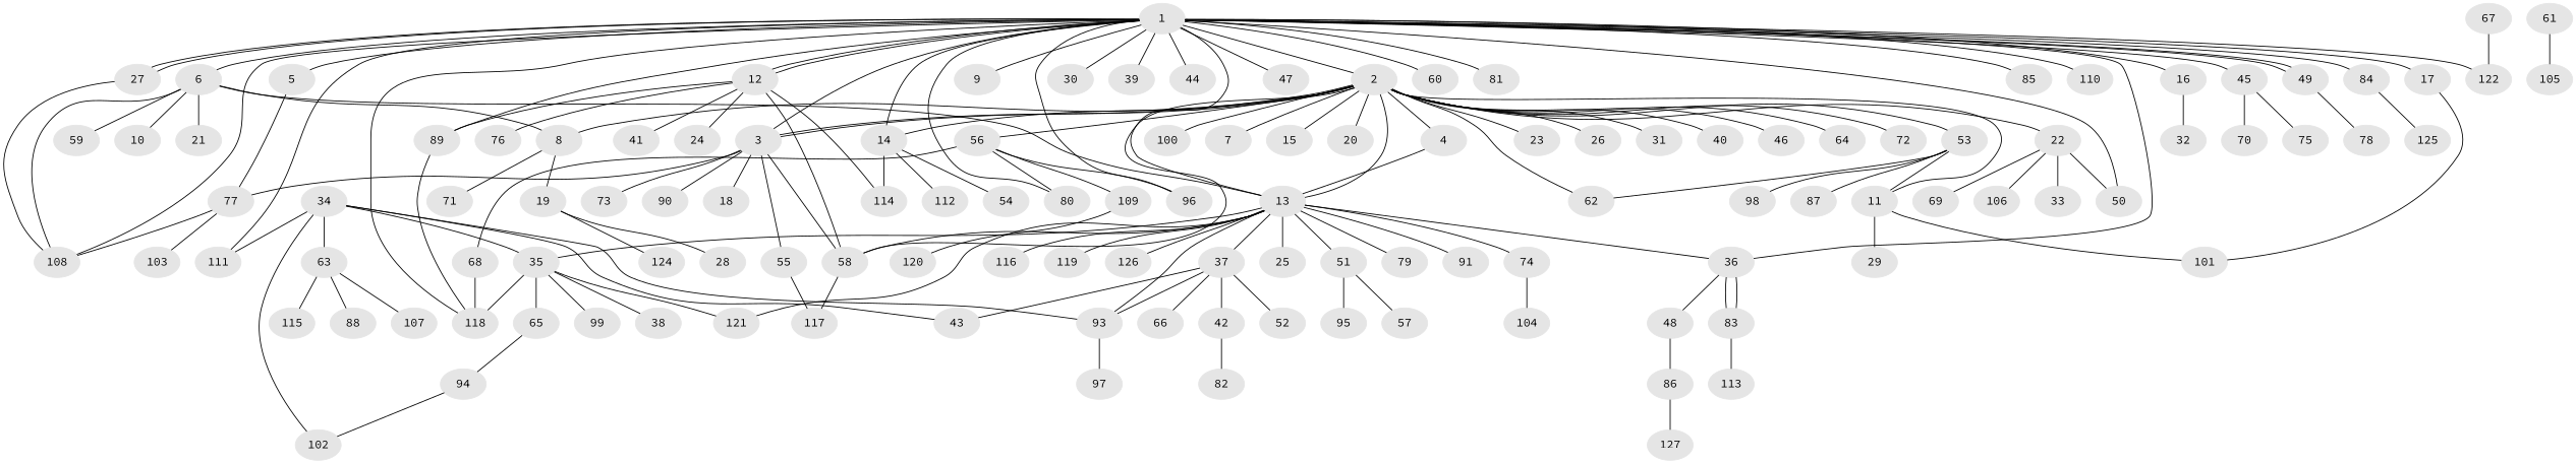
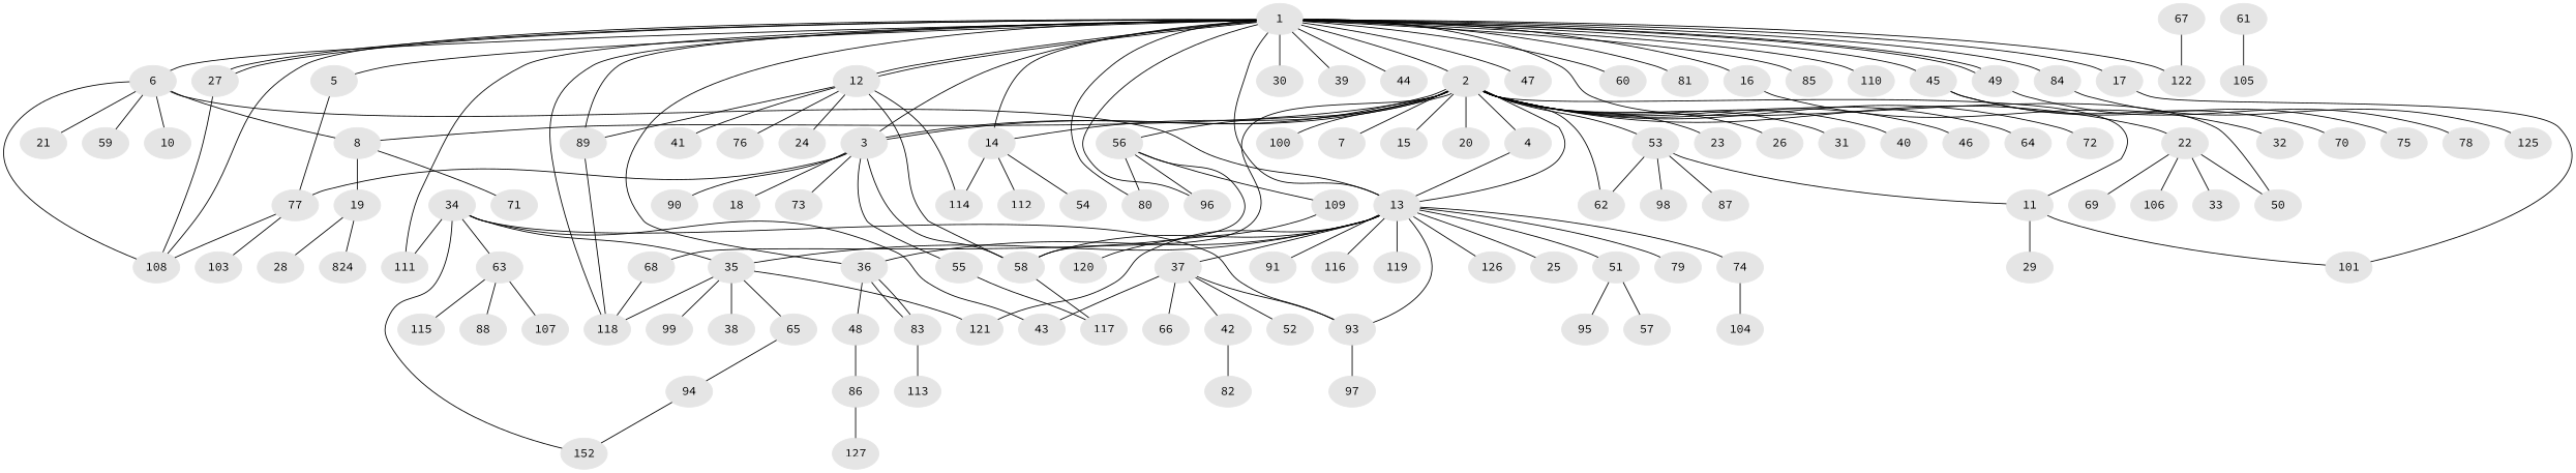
  graph {
    fontname="Source Code Pro"
    node [color=gray90 fontname="Source Code Pro" style=filled]
    edge [fontname="Source Code Pro"]
    1
    2
    3
    5
    6
-   9
    12
    13
    14
    16
    17
    27
    30
    36
    39
    44
    45
    47
    49
    50
    60
    80
    81
    84
    85
    89
    96
    108
    110
    111
    118
    122
    4
    7
    8
    11
    15
    20
    22
    23
    26
    31
    40
    46
    53
    56
    58
    62
    64
    72
    100
    18
    55
    73
    77
    90
    10
    21
    59
    24
    41
    76
    114
    25
    35
    37
    51
    74
    79
    91
    93
    116
    119
    121
    126
    54
    112
    32
    101
    48
    83
    70
    75
    78
    125
    19
    71
    29
    33
    69
    106
    34
    43
    63
-   102
+   102 [label=152]
    87
    98
    68
    109
    117
    103
    28
-   124
+   124 [label=824]
    38
    65
    99
    42
    52
    66
    57
    95
    104
    97
    88
    107
    115
    61
    105
    94
    86
    113
    82
    127
    67
    120
    1 -- 2
    1 -- 3
    1 -- 5
    1 -- 6
-   1 -- 9
    1 -- 12
    1 -- 12
    1 -- 13
    1 -- 14
    1 -- 16
    1 -- 17
    1 -- 27
    1 -- 27
    1 -- 30
    1 -- 36
    1 -- 39
    1 -- 44
    1 -- 45
    1 -- 47
    1 -- 49
    1 -- 49
    1 -- 50
    1 -- 60
    1 -- 80
    1 -- 81
    1 -- 84
    1 -- 85
    1 -- 89
    1 -- 96
    1 -- 108
    1 -- 110
    1 -- 111
    1 -- 118
    1 -- 122
    2 -- 3
    2 -- 3
    2 -- 13
    2 -- 14
    2 -- 4
    2 -- 7
    2 -- 8
    2 -- 11
    2 -- 15
    2 -- 20
    2 -- 22
    2 -- 23
    2 -- 26
    2 -- 31
    2 -- 40
    2 -- 46
    2 -- 53
    2 -- 56
    2 -- 58
    2 -- 62
    2 -- 64
    2 -- 72
    2 -- 100
    3 -- 58
    3 -- 18
    3 -- 55
    3 -- 73
    3 -- 77
    3 -- 90
    5 -- 77
    6 -- 13
    6 -- 108
    6 -- 8
    6 -- 10
    6 -- 21
    6 -- 59
    12 -- 89
    12 -- 58
    12 -- 24
    12 -- 41
    12 -- 76
    12 -- 114
    13 -- 36
    13 -- 58
    13 -- 25
    13 -- 35
    13 -- 37
    13 -- 51
    13 -- 74
    13 -- 79
    13 -- 91
    13 -- 93
    13 -- 116
    13 -- 119
    13 -- 121
    13 -- 126
    14 -- 114
    14 -- 54
    14 -- 112
    16 -- 32
    17 -- 101
    27 -- 108
    36 -- 48
    36 -- 83
    36 -- 83
    45 -- 70
    45 -- 75
    49 -- 78
    84 -- 125
    89 -- 118
    4 -- 13
    8 -- 19
    8 -- 71
    11 -- 101
    11 -- 29
    22 -- 50
    22 -- 33
    22 -- 69
    22 -- 106
    53 -- 11
    53 -- 62
    53 -- 87
    53 -- 98
    56 -- 80
    56 -- 96
    56 -- 68
    56 -- 109
    58 -- 117
    55 -- 117
    77 -- 108
    77 -- 103
    35 -- 118
    35 -- 121
    35 -- 38
    35 -- 65
    35 -- 99
    37 -- 93
    37 -- 43
    37 -- 42
    37 -- 52
    37 -- 66
    51 -- 57
    51 -- 95
    74 -- 104
    93 -- 97
    48 -- 86
    83 -- 113
    19 -- 28
    19 -- 124
    34 -- 111
    34 -- 35
    34 -- 93
    34 -- 43
    34 -- 63
    34 -- 102
    63 -- 88
    63 -- 107
    63 -- 115
    68 -- 118
    109 -- 120
    65 -- 94
    42 -- 82
    61 -- 105
    94 -- 102
    86 -- 127
    67 -- 122
  }
